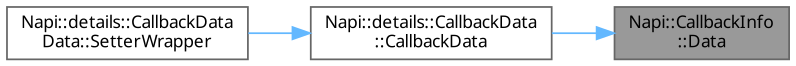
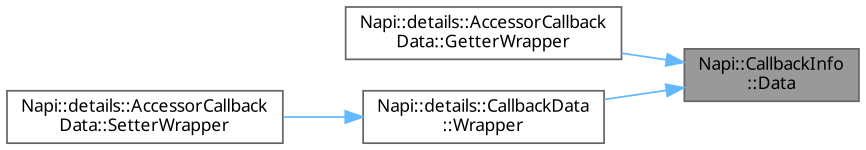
  digraph {
    fontname="Noto Sans"
    rankdir=RL
    node [color=grey40 fillcolor=white fontname="Noto Sans" fontsize=10 shape=box style=filled]
    edge [color=steelblue1 dir=back fontname="Noto Sans" fontsize=10 labelfontname=Helvetica labelfontsize=10 style=solid]
    n1 [color=gray40 fillcolor=grey60 fontcolor=black height=0.2 label="Napi::CallbackInfo\l::Data" width=0.4]
-   n3 [height=0.2 label="Napi::details::CallbackData\l::CallbackData" width=0.4]
-   n4 [height=0.2 label="Napi::details::CallbackData\lData::SetterWrapper" width=0.4]
+   n2 [height=0.2 label="Napi::details::AccessorCallback\lData::GetterWrapper" width=0.4]
+   n3 [height=0.2 label="Napi::details::CallbackData\l::Wrapper" width=0.4]
+   n4 [height=0.2 label="Napi::details::AccessorCallback\lData::SetterWrapper" width=0.4]
+   n1 -> n2
    n1 -> n3
    n3 -> n4
  }
